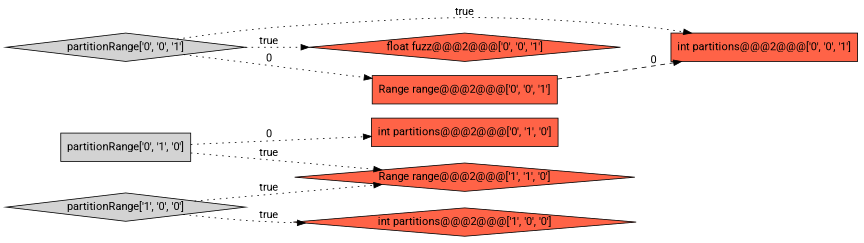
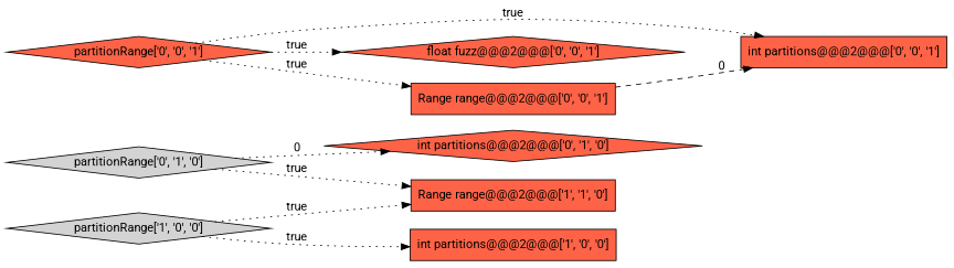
  digraph {
    fontname=Roboto
    rankdir=LR
    node [fillcolor=tomato fontname=Roboto shape=box style=filled]
    edge [fontname=Roboto style=dotted]
-   n1 [label="Range range@@@2@@@['1', '1', '0']" shape=diamond]
+   n1 [label="Range range@@@2@@@['1', '1', '0']"]
    n2 [label="int partitions@@@2@@@['0', '0', '1']"]
-   n3 [fillcolor=lightgray label="partitionRange['0', '1', '0']"]
-   n4 [label="int partitions@@@2@@@['0', '1', '0']"]
+   n3 [fillcolor=lightgray label="partitionRange['0', '1', '0']" shape=diamond]
+   n4 [label="int partitions@@@2@@@['0', '1', '0']" shape=diamond]
    n5 [label="float fuzz@@@2@@@['0', '0', '1']" shape=diamond]
-   n6 [label="int partitions@@@2@@@['1', '0', '0']" shape=diamond]
+   n6 [label="int partitions@@@2@@@['1', '0', '0']"]
    n7 [fillcolor=lightgray label="partitionRange['1', '0', '0']" shape=diamond]
    n8 [label="Range range@@@2@@@['0', '0', '1']"]
-   n9 [fillcolor=lightgray label="partitionRange['0', '0', '1']" shape=diamond]
+   n9 [label="partitionRange['0', '0', '1']" shape=diamond]
    n3 -> n1 [label=true]
    n3 -> n4 [label=0]
    n7 -> n1 [label=true]
    n7 -> n6 [label=true]
    n8 -> n2 [label=0 style=dashed]
    n9 -> n2 [label=true]
    n9 -> n5 [label=true]
-   n9 -> n8 [label=0]
+   n9 -> n8 [label=true]
  }
